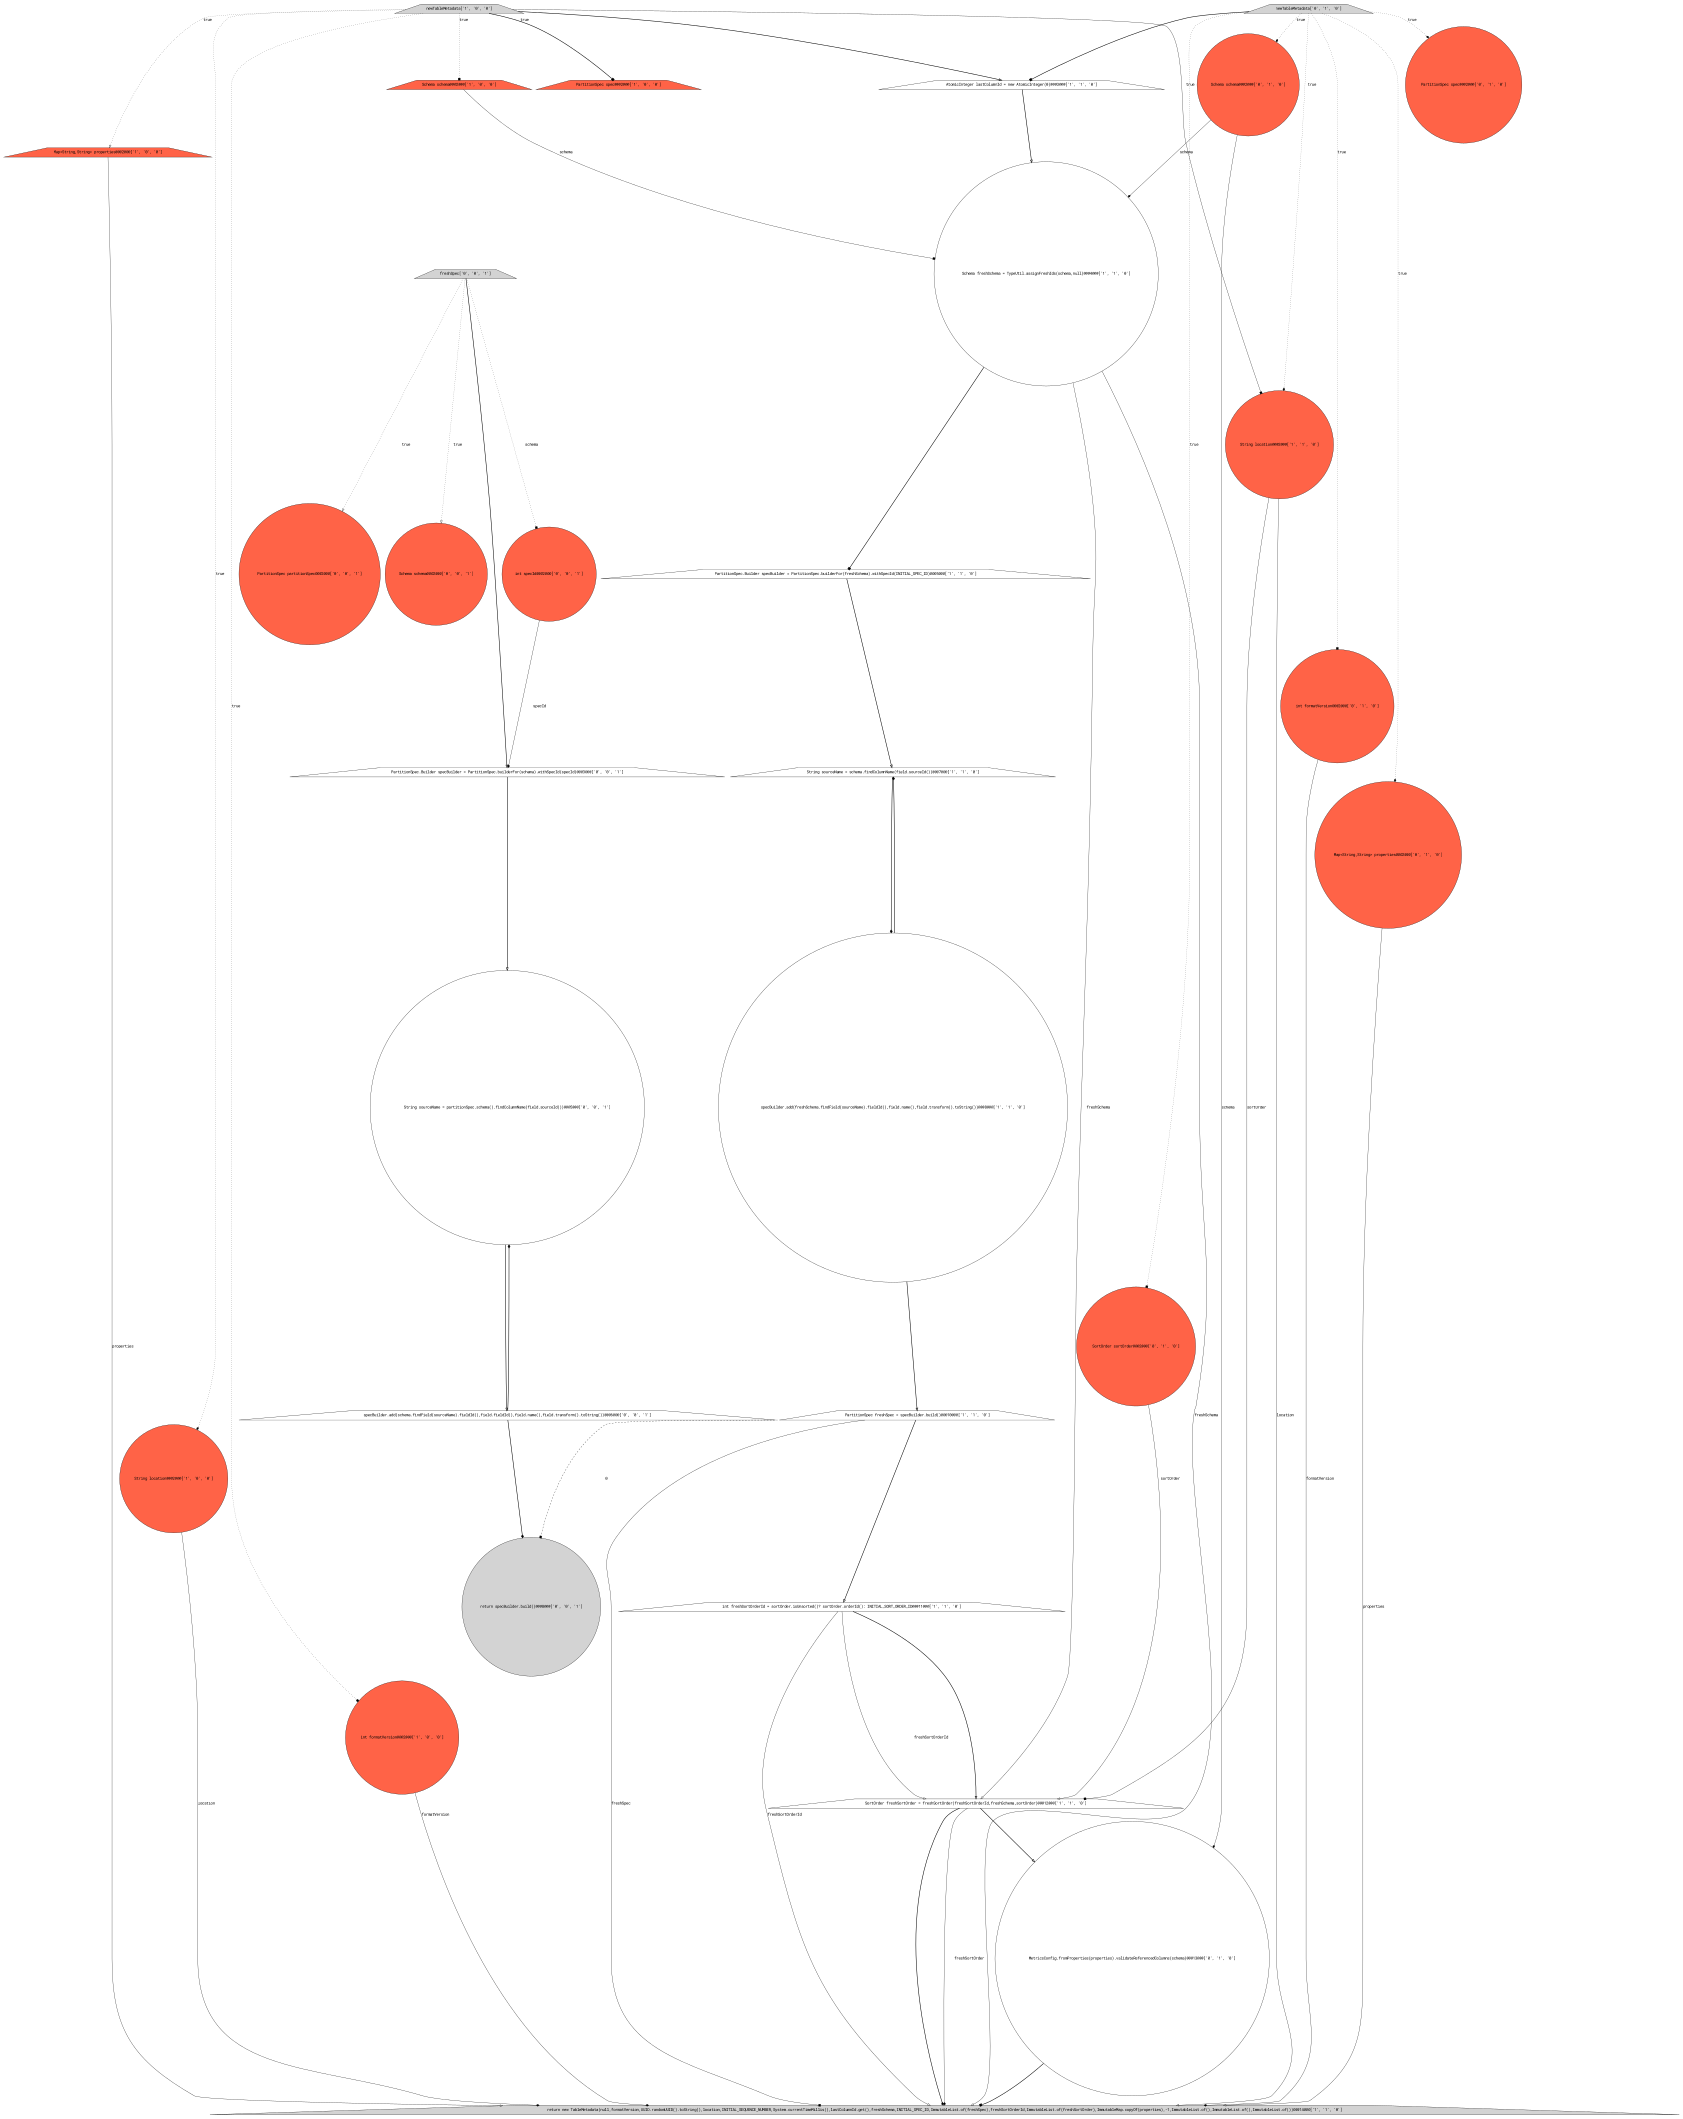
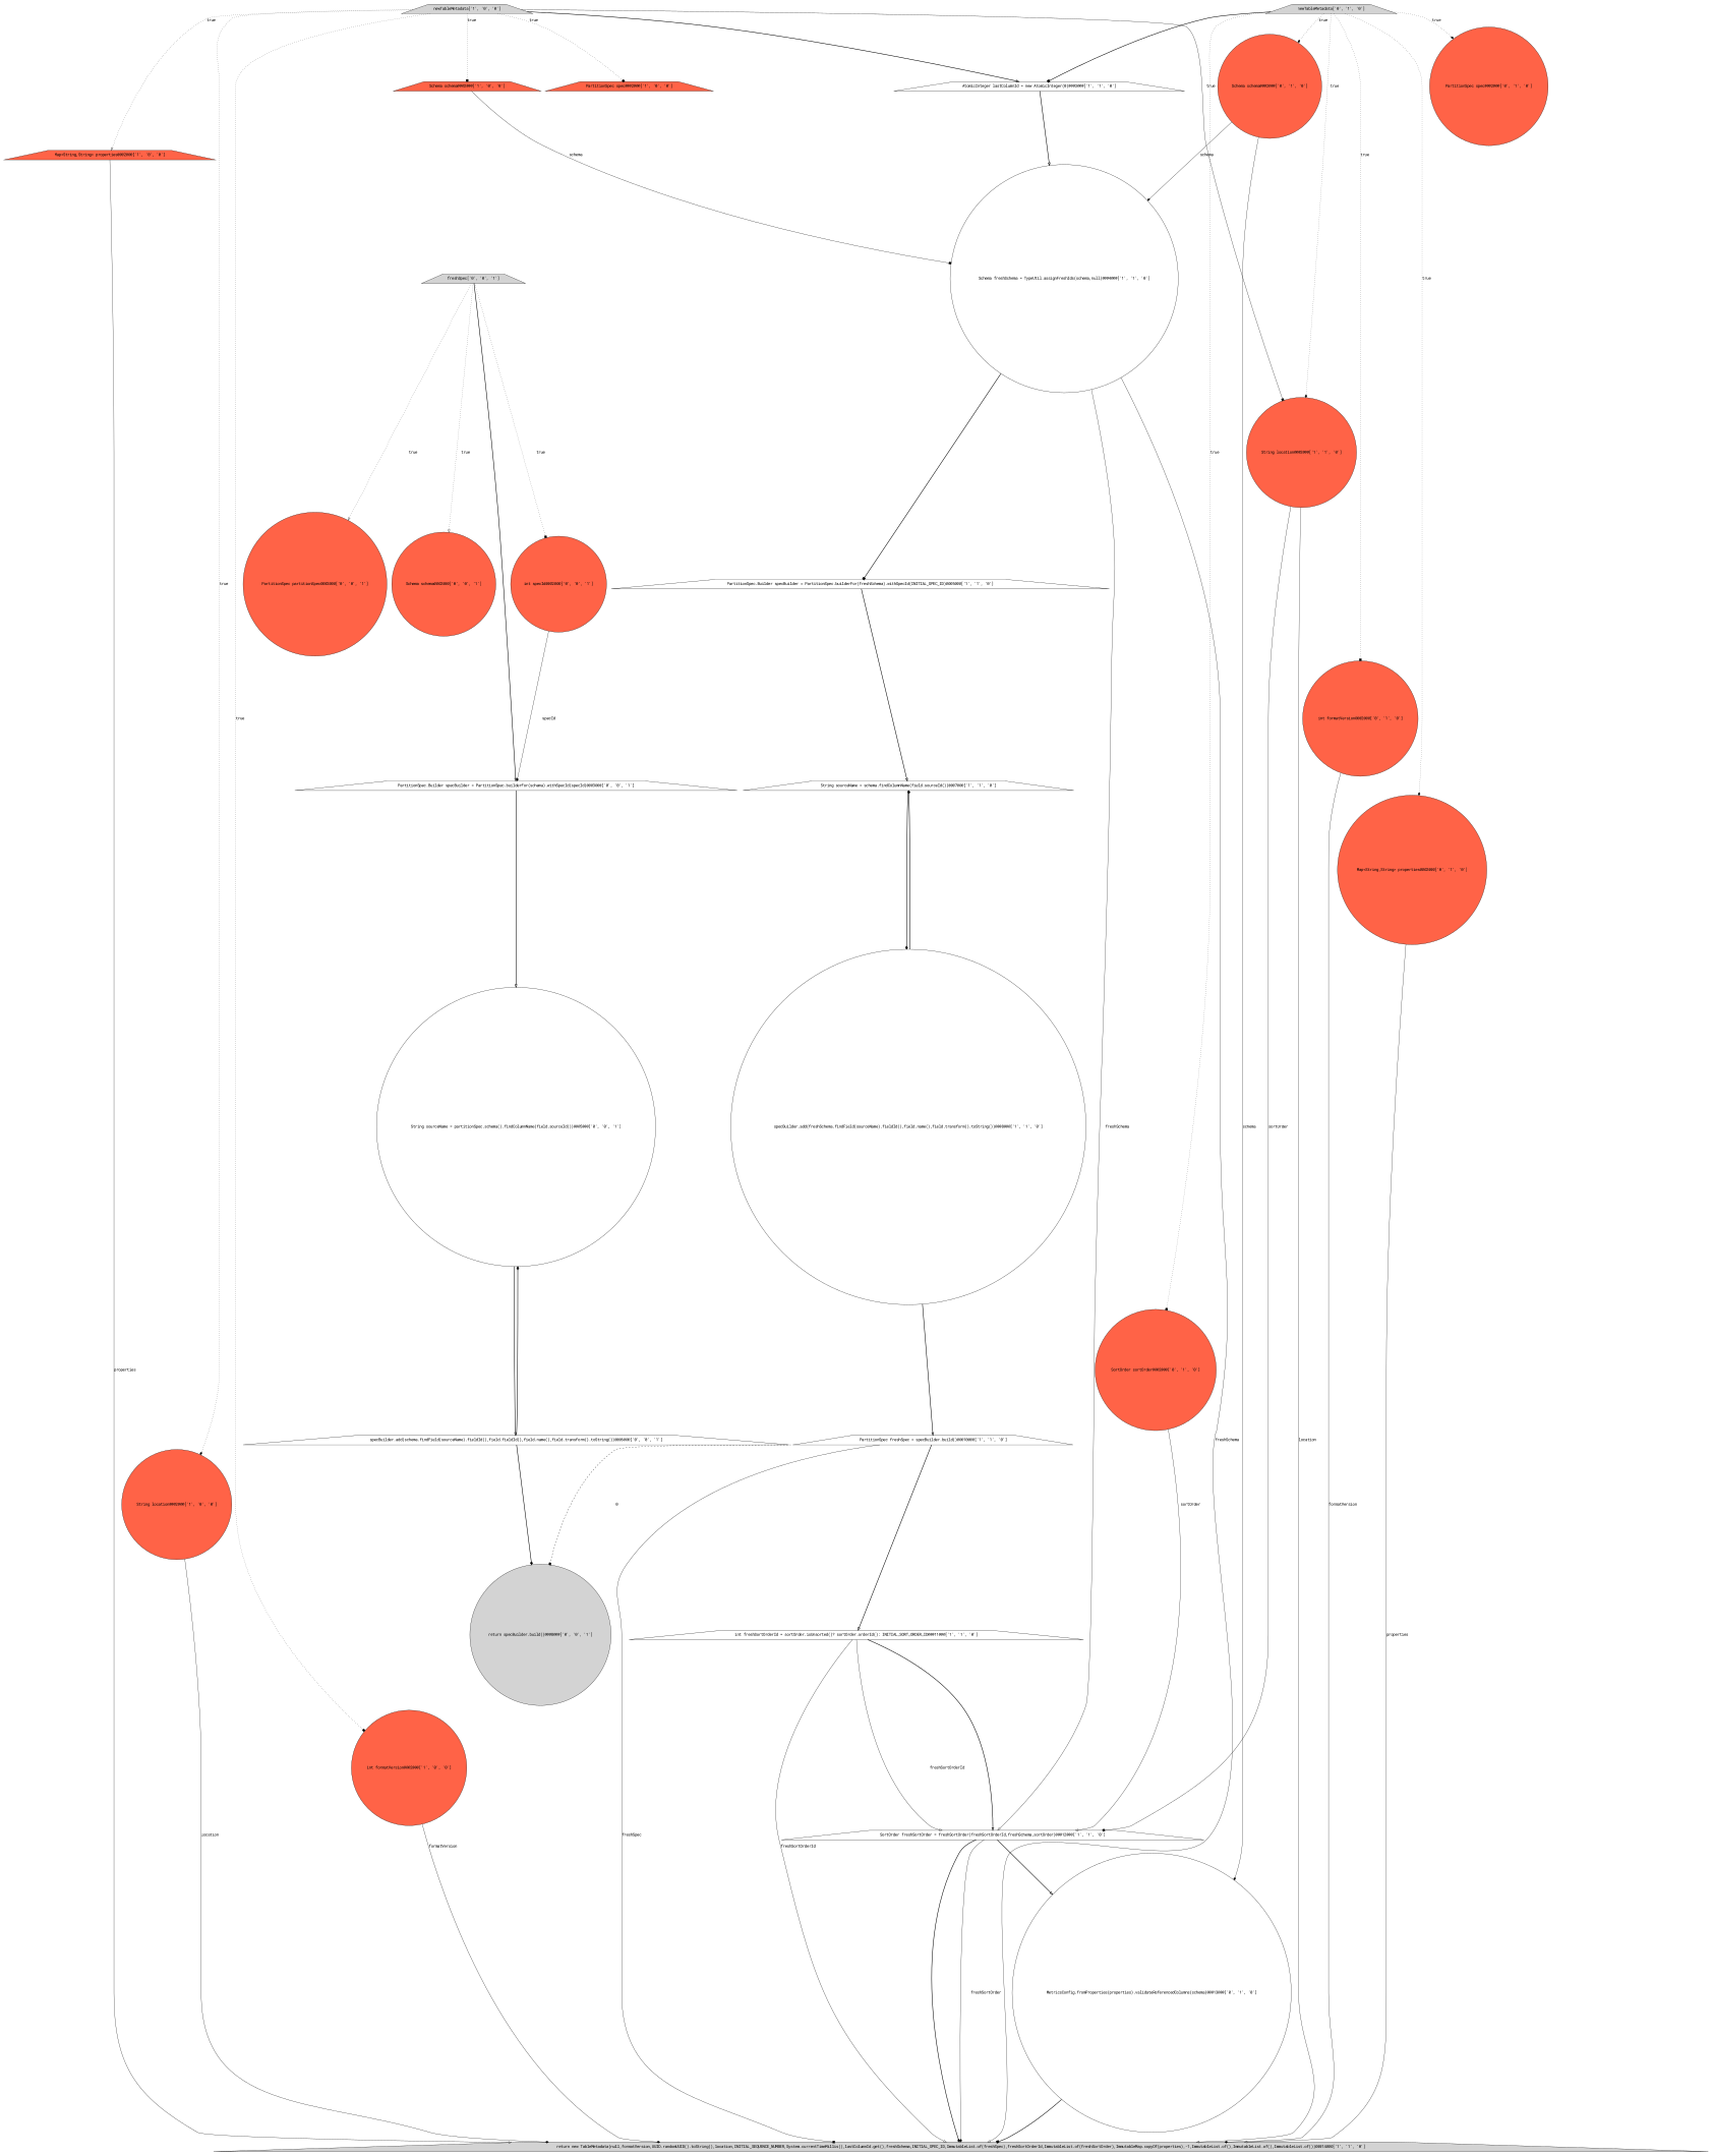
  digraph {
    fontname="Roboto Mono"
    node [fillcolor=tomato fontname="Roboto Mono" shape=circle style=filled]
    edge [arrowhead=onormal fontname="Roboto Mono" style=solid]
    n1 [label="int specId@@@2@@@['0', '0', '1']"]
    n2 [fillcolor=white label="PartitionSpec.Builder specBuilder = PartitionSpec.builderFor(schema).withSpecId(specId)@@@3@@@['0', '0', '1']" shape=trapezium]
    n3 [fillcolor=white label="String sourceName = partitionSpec.schema().findColumnName(field.sourceId())@@@5@@@['0', '0', '1']"]
    n4 [fillcolor=lightgray label="return specBuilder.build()@@@8@@@['0', '0', '1']"]
    n5 [fillcolor=white label="int freshSortOrderId = sortOrder.isUnsorted()? sortOrder.orderId(): INITIAL_SORT_ORDER_ID@@@11@@@['1', '1', '0']" shape=trapezium]
    n6 [fillcolor=white label="SortOrder freshSortOrder = freshSortOrder(freshSortOrderId,freshSchema,sortOrder)@@@12@@@['1', '1', '0']" shape=trapezium]
    n7 [fillcolor=lightgray label="return new TableMetadata(null,formatVersion,UUID.randomUUID().toString(),location,INITIAL_SEQUENCE_NUMBER,System.currentTimeMillis(),lastColumnId.get(),freshSchema,INITIAL_SPEC_ID,ImmutableList.of(freshSpec),freshSortOrderId,ImmutableList.of(freshSortOrder),ImmutableMap.copyOf(properties),-1,ImmutableList.of(),ImmutableList.of(),ImmutableList.of())@@@14@@@['1', '1', '0']" shape=trapezium]
    n8 [fillcolor=white label="MetricsConfig.fromProperties(properties).validateReferencedColumns(schema)@@@13@@@['0', '1', '0']"]
    n9 [fillcolor=lightgray label="newTableMetadata['1', '0', '0']" shape=trapezium]
    n10 [fillcolor=white label="AtomicInteger lastColumnId = new AtomicInteger(0)@@@3@@@['1', '1', '0']" shape=trapezium]
    n11 [label="Map<String,String> properties@@@2@@@['1', '0', '0']" shape=trapezium]
    n12 [label="Schema schema@@@2@@@['1', '0', '0']" shape=trapezium]
    n13 [label="PartitionSpec spec@@@2@@@['1', '0', '0']" shape=trapezium]
    n14 [label="String location@@@2@@@['1', '1', '0']"]
    n15 [label="String location@@@2@@@['1', '0', '0']"]
    n16 [label="int formatVersion@@@2@@@['1', '0', '0']"]
    n17 [fillcolor=white label="Schema freshSchema = TypeUtil.assignFreshIds(schema,null)@@@4@@@['1', '1', '0']"]
    n18 [label="int formatVersion@@@2@@@['0', '1', '0']"]
    n19 [fillcolor=white label="PartitionSpec.Builder specBuilder = PartitionSpec.builderFor(freshSchema).withSpecId(INITIAL_SPEC_ID)@@@5@@@['1', '1', '0']" shape=trapezium]
    n20 [label="Map<String,String> properties@@@2@@@['0', '1', '0']"]
    n21 [fillcolor=white label="specBuilder.add(schema.findField(sourceName).fieldId(),field.fieldId(),field.name(),field.transform().toString())@@@6@@@['0', '0', '1']" shape=trapezium]
    n22 [fillcolor=white label="specBuilder.add(freshSchema.findField(sourceName).fieldId(),field.name(),field.transform().toString())@@@8@@@['1', '1', '0']"]
    n23 [fillcolor=white label="PartitionSpec freshSpec = specBuilder.build()@@@10@@@['1', '1', '0']" shape=trapezium]
    n24 [fillcolor=white label="String sourceName = schema.findColumnName(field.sourceId())@@@7@@@['1', '1', '0']" shape=trapezium]
    n25 [label="Schema schema@@@2@@@['0', '1', '0']"]
    n26 [label="PartitionSpec partitionSpec@@@2@@@['0', '0', '1']"]
    n27 [fillcolor=lightgray label="freshSpec['0', '0', '1']" shape=trapezium]
    n28 [label="Schema schema@@@2@@@['0', '0', '1']"]
    n29 [label="SortOrder sortOrder@@@2@@@['0', '1', '0']"]
    n30 [label="PartitionSpec spec@@@2@@@['0', '1', '0']"]
    n31 [fillcolor=lightgray label="newTableMetadata['0', '1', '0']" shape=trapezium]
    n1 -> n2 [arrowhead=diamond label=specId]
    n2 -> n3 [style=bold]
    n3 -> n21 [style=bold]
    n5 -> n6 [label=freshSortOrderId]
    n5 -> n6 [style=bold]
    n5 -> n7 [label=freshSortOrderId]
    n6 -> n7 [arrowhead=diamond label=freshSortOrder]
    n6 -> n7 [arrowhead=diamond style=bold]
    n6 -> n8 [style=bold]
    n8 -> n7 [arrowhead=box style=bold]
    n9 -> n10 [style=bold]
    n9 -> n11 [label=true style=dotted]
    n9 -> n12 [arrowhead=box label=true style=dotted]
-   n9 -> n13 [arrowhead=box label=true style=bold]
+   n9 -> n13 [arrowhead=box label=true style=dotted]
    n9 -> n14 [arrowhead=box label=true]
    n9 -> n15 [arrowhead=diamond label=true style=dotted]
    n9 -> n16 [arrowhead=box label=true style=dotted]
    n10 -> n17 [style=bold]
    n11 -> n7 [label=properties]
    n12 -> n17 [arrowhead=box label=schema]
    n14 -> n6 [arrowhead=box label=sortOrder]
    n14 -> n7 [label=location]
    n15 -> n7 [arrowhead=diamond label=location]
    n16 -> n7 [arrowhead=diamond label=formatVersion]
    n17 -> n6 [label=freshSchema]
    n17 -> n7 [label=freshSchema]
    n17 -> n19 [arrowhead=box style=bold]
    n18 -> n7 [arrowhead=diamond label=formatVersion]
    n19 -> n24 [style=bold]
    n20 -> n7 [label=properties]
    n21 -> n3 [arrowhead=diamond style=bold]
    n21 -> n4 [arrowhead=diamond style=bold]
    n22 -> n23 [style=bold]
    n22 -> n24 [arrowhead=diamond style=bold]
    n23 -> n4 [arrowhead=box label=0 style=dashed]
    n23 -> n5 [style=bold]
    n23 -> n7 [arrowhead=box label=freshSpec]
    n24 -> n22 [arrowhead=diamond style=bold]
    n25 -> n8 [arrowhead=diamond label=schema]
    n25 -> n17 [arrowhead=diamond label=schema]
-   n27 -> n1 [arrowhead=box label=schema style=dotted]
+   n27 -> n1 [arrowhead=box label=true style=dotted]
    n27 -> n2 [style=bold]
    n27 -> n26 [label=true style=dotted]
    n27 -> n28 [label=true style=dotted]
    n29 -> n6 [label=sortOrder]
    n31 -> n10 [arrowhead=box style=bold]
    n31 -> n14 [arrowhead=diamond label=true style=dotted]
    n31 -> n18 [arrowhead=box label=true style=dotted]
    n31 -> n20 [arrowhead=diamond label=true style=dotted]
    n31 -> n25 [arrowhead=diamond label=true style=dotted]
    n31 -> n29 [arrowhead=box label=true style=dotted]
    n31 -> n30 [arrowhead=diamond label=true style=dotted]
  }
